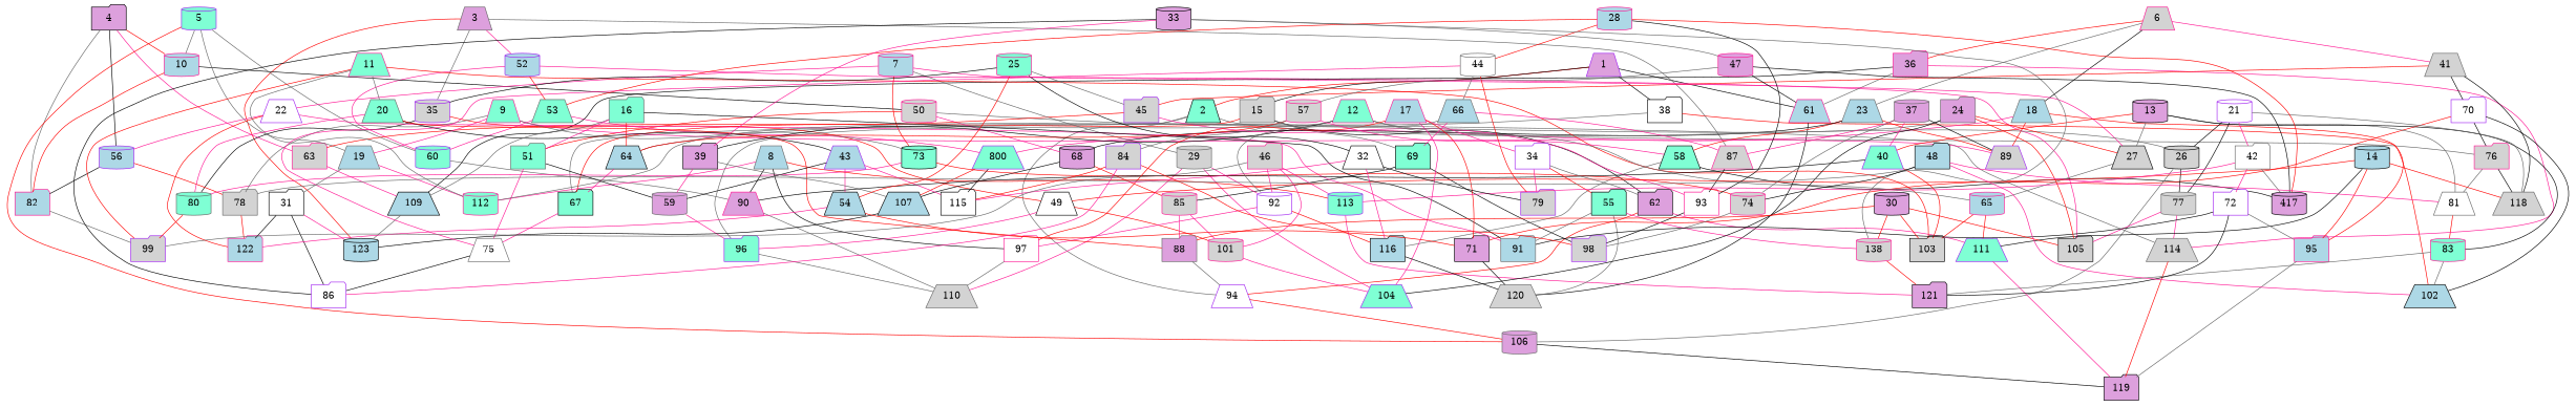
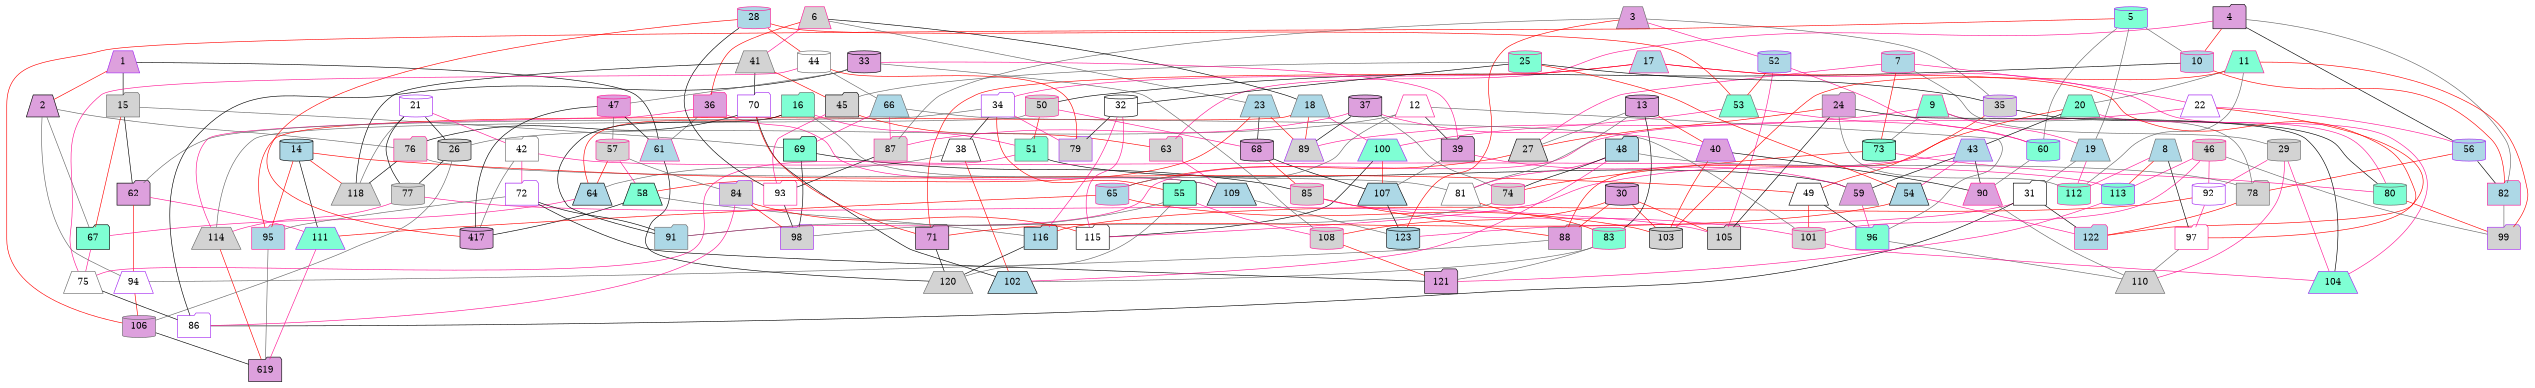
  graph {
    node [color=black fillcolor=lightgrey shape=folder style=filled]
    edge [color=deeppink]
    1 [color=purple fillcolor=plum shape=trapezium]
-   2 [fillcolor=aquamarine shape=trapezium]
+   2 [fillcolor=plum shape=trapezium]
    15 [color=gray40]
-   38 [fillcolor=white]
+   38 [fillcolor=white shape=trapezium]
    61 [color=deeppink fillcolor=lightblue shape=trapezium]
    67 [fillcolor=aquamarine]
    76 [color=deeppink]
    94 [color=purple fillcolor=white shape=trapezium]
    62 [fillcolor=plum]
    69 [fillcolor=aquamarine]
    64 [fillcolor=lightblue shape=trapezium]
    102 [fillcolor=lightblue shape=trapezium]
    120 [color=gray40 shape=trapezium]
    75 [color=gray40 fillcolor=white shape=trapezium]
    81 [color=gray40 fillcolor=white shape=trapezium]
    118 [color=gray40 shape=trapezium]
    106 [color=gray40 fillcolor=plum shape=cylinder]
    3 [color=gray40 fillcolor=plum shape=trapezium]
    35 [color=purple shape=cylinder]
    52 [color=purple fillcolor=lightblue shape=cylinder]
-   87 [color=deeppink shape=trapezium]
+   87 [color=deeppink]
    123 [fillcolor=lightblue shape=cylinder]
    49 [fillcolor=white shape=trapezium]
    80 [color=gray40 fillcolor=aquamarine shape=cylinder]
    60 [color=purple fillcolor=aquamarine shape=cylinder]
    105
    53 [color=gray40 fillcolor=aquamarine shape=trapezium]
    93 [color=deeppink fillcolor=white]
    4 [fillcolor=plum]
    10 [color=deeppink fillcolor=lightblue shape=cylinder]
    56 [color=purple fillcolor=lightblue shape=cylinder]
    63 [color=deeppink]
    82 [color=deeppink fillcolor=lightblue]
    50 [color=deeppink shape=cylinder]
    78 [color=gray40]
    109 [fillcolor=lightblue shape=trapezium]
    99 [color=purple]
    5 [color=purple fillcolor=aquamarine shape=cylinder]
    19 [color=gray40 fillcolor=lightblue shape=trapezium]
    112 [color=deeppink fillcolor=aquamarine shape=cylinder]
    31 [fillcolor=white]
    90 [color=deeppink fillcolor=plum shape=trapezium]
-   119 [fillcolor=plum]
+   119 [fillcolor=plum label=619]
    6 [color=deeppink shape=trapezium]
    18 [color=gray40 fillcolor=lightblue shape=trapezium]
    23 [color=gray40 fillcolor=lightblue shape=trapezium]
    36 [color=deeppink fillcolor=plum]
    41 [color=gray40 shape=trapezium]
    89 [color=purple shape=trapezium]
    95 [color=deeppink fillcolor=lightblue]
-   100 [color=purple fillcolor=aquamarine shape=trapezium label=800]
+   100 [color=purple fillcolor=aquamarine shape=trapezium]
    58 [fillcolor=aquamarine shape=trapezium]
    68 [fillcolor=plum shape=cylinder]
    114 [color=gray40 shape=trapezium]
-   45 [color=purple]
+   45
    70 [color=purple fillcolor=white]
    7 [color=deeppink fillcolor=lightblue shape=cylinder]
    22 [color=purple fillcolor=white shape=trapezium]
    27 [shape=trapezium]
    29 [color=gray40 shape=cylinder]
    73 [fillcolor=aquamarine shape=cylinder]
    91 [color=gray40 fillcolor=lightblue]
    122 [color=deeppink fillcolor=lightblue]
    65 [color=deeppink fillcolor=lightblue shape=cylinder]
    104 [color=purple fillcolor=aquamarine shape=trapezium]
    110 [color=gray40 shape=trapezium]
    92 [color=purple fillcolor=white shape=cylinder]
    74 [color=deeppink shape=cylinder]
    8 [color=gray40 fillcolor=lightblue shape=trapezium]
    97 [color=deeppink fillcolor=white]
    113 [color=purple fillcolor=aquamarine shape=cylinder]
    121 [fillcolor=plum]
    9 [color=deeppink fillcolor=aquamarine shape=trapezium]
    51 [color=gray40 fillcolor=aquamarine]
    11 [color=deeppink fillcolor=aquamarine shape=trapezium]
    20 [color=gray40 fillcolor=aquamarine shape=trapezium]
-   103
+   103 [shape=cylinder]
    43 [color=purple fillcolor=lightblue shape=trapezium]
    88 [color=gray40 fillcolor=plum]
-   12 [color=deeppink fillcolor=aquamarine shape=trapezium]
+   12 [color=deeppink fillcolor=white shape=trapezium]
    26 [shape=cylinder]
    39 [fillcolor=plum]
    96 [color=purple fillcolor=aquamarine]
    77 [color=gray40 shape=cylinder]
-   59 [color=gray40 fillcolor=plum shape=cylinder]
+   59 [color=gray40 fillcolor=plum shape=trapezium]
    107 [fillcolor=lightblue shape=trapezium]
    111 [color=purple fillcolor=aquamarine shape=trapezium]
    13 [fillcolor=plum shape=cylinder]
-   40 [color=purple fillcolor=aquamarine shape=trapezium]
+   40 [color=purple fillcolor=plum shape=trapezium]
    83 [color=deeppink fillcolor=aquamarine shape=cylinder]
    14 [fillcolor=lightblue shape=cylinder]
    101 [color=deeppink shape=cylinder]
    85 [color=deeppink shape=cylinder]
    98 [color=purple]
    16 [color=gray40 fillcolor=aquamarine]
    17 [color=deeppink fillcolor=lightblue shape=trapezium]
    34 [color=purple fillcolor=white]
    71 [fillcolor=plum]
    79 [color=purple]
    55 [fillcolor=aquamarine]
    115 [fillcolor=white]
    86 [color=purple fillcolor=white]
    54 [fillcolor=lightblue shape=trapezium]
    21 [color=purple fillcolor=white shape=cylinder]
    42 [color=gray40 fillcolor=white]
    n106 [fillcolor=plum label=417 shape=cylinder]
    72 [color=purple fillcolor=white]
    116 [fillcolor=lightblue]
    24 [color=gray40 fillcolor=plum]
    25 [color=deeppink fillcolor=aquamarine shape=cylinder]
-   32 [fillcolor=white shape=trapezium]
+   32 [fillcolor=white shape=cylinder]
    28 [color=deeppink fillcolor=lightblue shape=cylinder]
    44 [color=gray40 fillcolor=white shape=cylinder]
    66 [color=gray40 fillcolor=lightblue shape=trapezium]
    30 [fillcolor=plum shape=cylinder]
-   108 [color=deeppink shape=cylinder label=138]
+   108 [color=deeppink shape=cylinder]
    33 [fillcolor=plum shape=cylinder]
    47 [color=deeppink fillcolor=plum shape=cylinder]
    57 [color=deeppink shape=cylinder]
-   37 [color=gray40 fillcolor=plum shape=cylinder]
-   46 [color=deeppink]
+   37 [fillcolor=plum shape=cylinder]
+   46 [color=deeppink shape=cylinder]
    84 [color=purple]
    48 [fillcolor=lightblue]
    1 -- 2 [color=red]
    1 -- 15 [color=black]
-   1 -- 38 [color=black]
+   34 -- 38 [color=black]
    1 -- 61 [color=black]
    2 -- 67 [color=gray40]
    2 -- 76 [color=gray40]
    2 -- 94 [color=gray40]
    15 -- 67 [color=red]
    15 -- 62 [color=black]
    15 -- 69 [color=gray40]
    38 -- 64 [color=gray40]
    38 -- 102 [color=red]
    61 -- 120 [color=black]
    67 -- 75
    76 -- 81 [color=gray40]
    76 -- 118 [color=black]
    94 -- 106 [color=red]
    62 -- 94 [color=red]
    62 -- 111
    69 -- 85 [color=black]
    69 -- 98 [color=black]
    64 -- 67
    75 -- 86 [color=black]
    81 -- 83 [color=red]
    106 -- 119 [color=black]
    3 -- 35 [color=gray40]
    3 -- 52
    3 -- 87 [color=gray40]
    3 -- 123 [color=red]
    35 -- 49 [color=red]
    35 -- 80 [color=black]
    52 -- 60
    52 -- 105
    52 -- 53 [color=red]
    87 -- 93 [color=black]
-   49 -- 96
+   49 -- 96 [color=black]
    49 -- 101 [color=red]
    80 -- 99 [color=red]
    60 -- 90 [color=gray40]
    53 -- 60
    53 -- 100
    93 -- 98 [color=black]
    4 -- 10 [color=red]
    4 -- 56 [color=black]
    4 -- 63
    4 -- 82 [color=gray40]
    10 -- 82 [color=red]
    10 -- 50 [color=black]
    56 -- 82 [color=black]
    56 -- 78 [color=red]
    63 -- 109
    82 -- 99 [color=gray40]
    50 -- 68
    50 -- 114 [color=gray40]
    50 -- 51 [color=red]
    78 -- 122 [color=red]
    109 -- 123 [color=gray40]
    5 -- 106 [color=red]
    5 -- 60 [color=gray40]
    5 -- 10 [color=gray40]
    5 -- 19 [color=gray40]
    19 -- 112
    19 -- 31 [color=gray40]
    31 -- 123
    31 -- 122 [color=black]
    31 -- 86 [color=black]
    90 -- 110 [color=gray40]
    6 -- 18 [color=black]
    6 -- 23 [color=gray40]
    6 -- 36 [color=red]
    6 -- 41
    18 -- 89 [color=red]
    18 -- 95 [color=red]
    18 -- 100
    23 -- 89 [color=red]
    23 -- 58 [color=red]
    23 -- 68 [color=black]
    36 -- 61 [color=gray40]
-   36 -- 109 [color=black]
+   36 -- 109
    36 -- 114
    41 -- 118 [color=black]
    41 -- 45 [color=red]
    41 -- 70 [color=black]
    95 -- 119 [color=gray40]
    100 -- 107 [color=red]
    100 -- 115 [color=black]
    58 -- n106 [color=black]
    58 -- 116 [color=gray40]
    68 -- 107 [color=black]
    68 -- 85 [color=red]
    114 -- 119 [color=red]
    45 -- 93
    45 -- 63 [color=red]
    70 -- 76 [color=black]
    70 -- 102 [color=black]
    70 -- 71 [color=red]
    7 -- 22
    7 -- 27
    7 -- 29 [color=gray40]
    7 -- 73 [color=red]
    22 -- 56
    22 -- 91
    22 -- 122 [color=red]
-   27 -- 65 [color=gray40]
+   27 -- 65 [color=red]
    29 -- 104
    29 -- 110
    29 -- 92
    73 -- 80
    73 -- 74 [color=red]
    65 -- 103 [color=red]
    65 -- 111 [color=red]
    92 -- 97
    92 -- 116 [color=red]
    74 -- 98 [color=gray40]
    8 -- 112
-   8 -- 90 [color=black]
+   43 -- 90 [color=black]
    8 -- 97 [color=black]
    8 -- 113 [color=red]
    97 -- 110 [color=gray40]
    113 -- 121
    9 -- 78 [color=gray40]
    9 -- 19
    9 -- 89
    9 -- 73 [color=gray40]
    51 -- 75
    51 -- 59 [color=black]
    11 -- 99 [color=red]
    11 -- 112 [color=gray40]
    11 -- 20 [color=gray40]
    11 -- 103 [color=red]
    20 -- 80
    20 -- 43 [color=black]
    20 -- 88 [color=red]
    43 -- 59 [color=black]
    43 -- 115
    43 -- 54
    88 -- 94 [color=gray40]
    12 -- 65 [color=gray40]
    12 -- 26 [color=gray40]
    12 -- 39 [color=black]
    12 -- 96 [color=gray40]
    26 -- 106 [color=gray40]
    26 -- 77 [color=black]
    39 -- 59
    39 -- 107 [color=gray40]
    96 -- 110 [color=gray40]
    77 -- 105
    77 -- 114
    59 -- 96
    107 -- 123 [color=black]
    111 -- 119
    13 -- 81 [color=gray40]
    13 -- 27 [color=gray40]
    13 -- 40 [color=red]
    13 -- 83 [color=black]
    40 -- 90 [color=black]
    40 -- 103 [color=red]
    83 -- 102 [color=gray40]
    83 -- 121 [color=gray40]
    14 -- 118 [color=red]
    14 -- 49 [color=red]
    14 -- 95 [color=red]
    14 -- 111 [color=black]
    101 -- 104
-   85 -- 88
+   85 -- 88 [color=red]
    85 -- 101
    16 -- 64 [color=red]
    16 -- 109 [color=gray40]
    16 -- 91 [color=black]
    16 -- 51
    17 -- 104
    17 -- 97 [color=red]
    17 -- 34
    17 -- 71 [color=red]
    34 -- 62 [color=gray40]
    34 -- 79
    34 -- 55 [color=red]
    71 -- 120 [color=black]
    55 -- 120 [color=gray40]
    55 -- 91 [color=gray40]
    55 -- 108
    54 -- 122
    54 -- 71 [color=red]
    21 -- 118 [color=gray40]
    21 -- 26 [color=black]
    21 -- 77 [color=black]
    21 -- 42
    42 -- 113
    42 -- n106 [color=gray40]
    42 -- 72
    72 -- 95 [color=gray40]
    72 -- 91 [color=black]
    72 -- 121 [color=black]
    116 -- 120 [color=black]
-   24 -- 105 [color=red]
+   24 -- 105 [color=black]
    24 -- 112 [color=gray40]
    24 -- 27 [color=red]
    24 -- 104 [color=black]
    25 -- 35 [color=black]
    25 -- 45 [color=gray40]
    25 -- 54 [color=red]
    25 -- 32 [color=black]
    32 -- 79 [color=black]
    32 -- 115
    32 -- 116
    28 -- 53 [color=red]
    28 -- 93 [color=black]
    28 -- n106 [color=red]
    28 -- 44 [color=red]
    44 -- 75
    44 -- 79 [color=red]
    44 -- 66 [color=gray40]
    66 -- 69
    66 -- 87
-   66 -- 92 [color=gray40]
+   66 -- 101 [color=gray40]
    30 -- 105 [color=red]
    30 -- 103 [color=red]
    30 -- 88 [color=red]
    30 -- 108 [color=red]
    108 -- 121 [color=red]
    33 -- 39
    33 -- 86 [color=black]
    33 -- 108 [color=gray40]
    33 -- 47 [color=gray40]
    47 -- 61 [color=black]
    47 -- n106 [color=black]
    47 -- 57 [color=gray40]
    57 -- 64 [color=red]
    57 -- 58
    57 -- 84 [color=gray40]
    37 -- 87
    37 -- 89 [color=black]
    37 -- 74 [color=gray40]
    37 -- 40
    46 -- 99 [color=gray40]
    46 -- 92
    46 -- 113
    46 -- 101
    84 -- 98 [color=red]
    84 -- 115 [color=red]
    84 -- 86
    48 -- 102
    48 -- 81
    48 -- 78 [color=gray40]
    48 -- 74 [color=black]
  }
